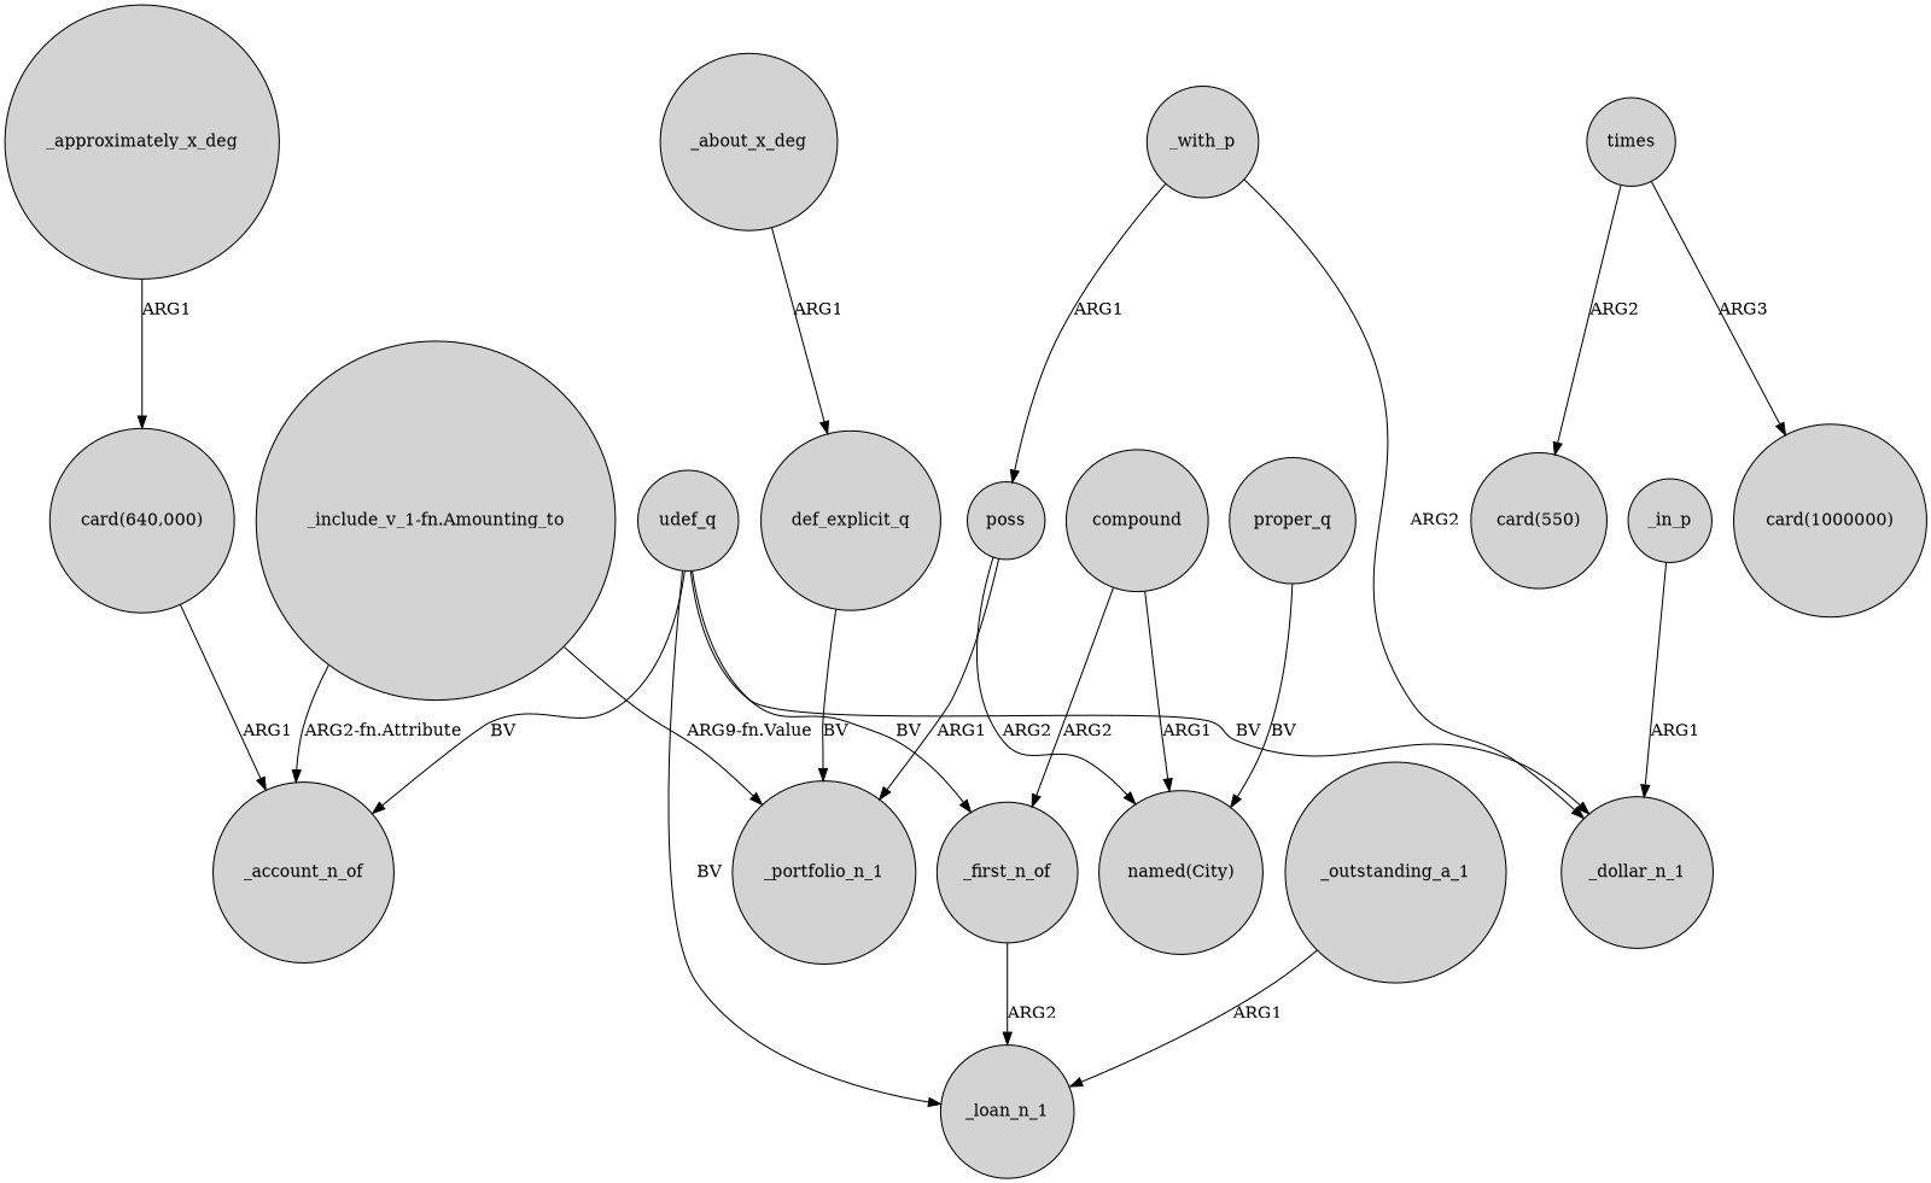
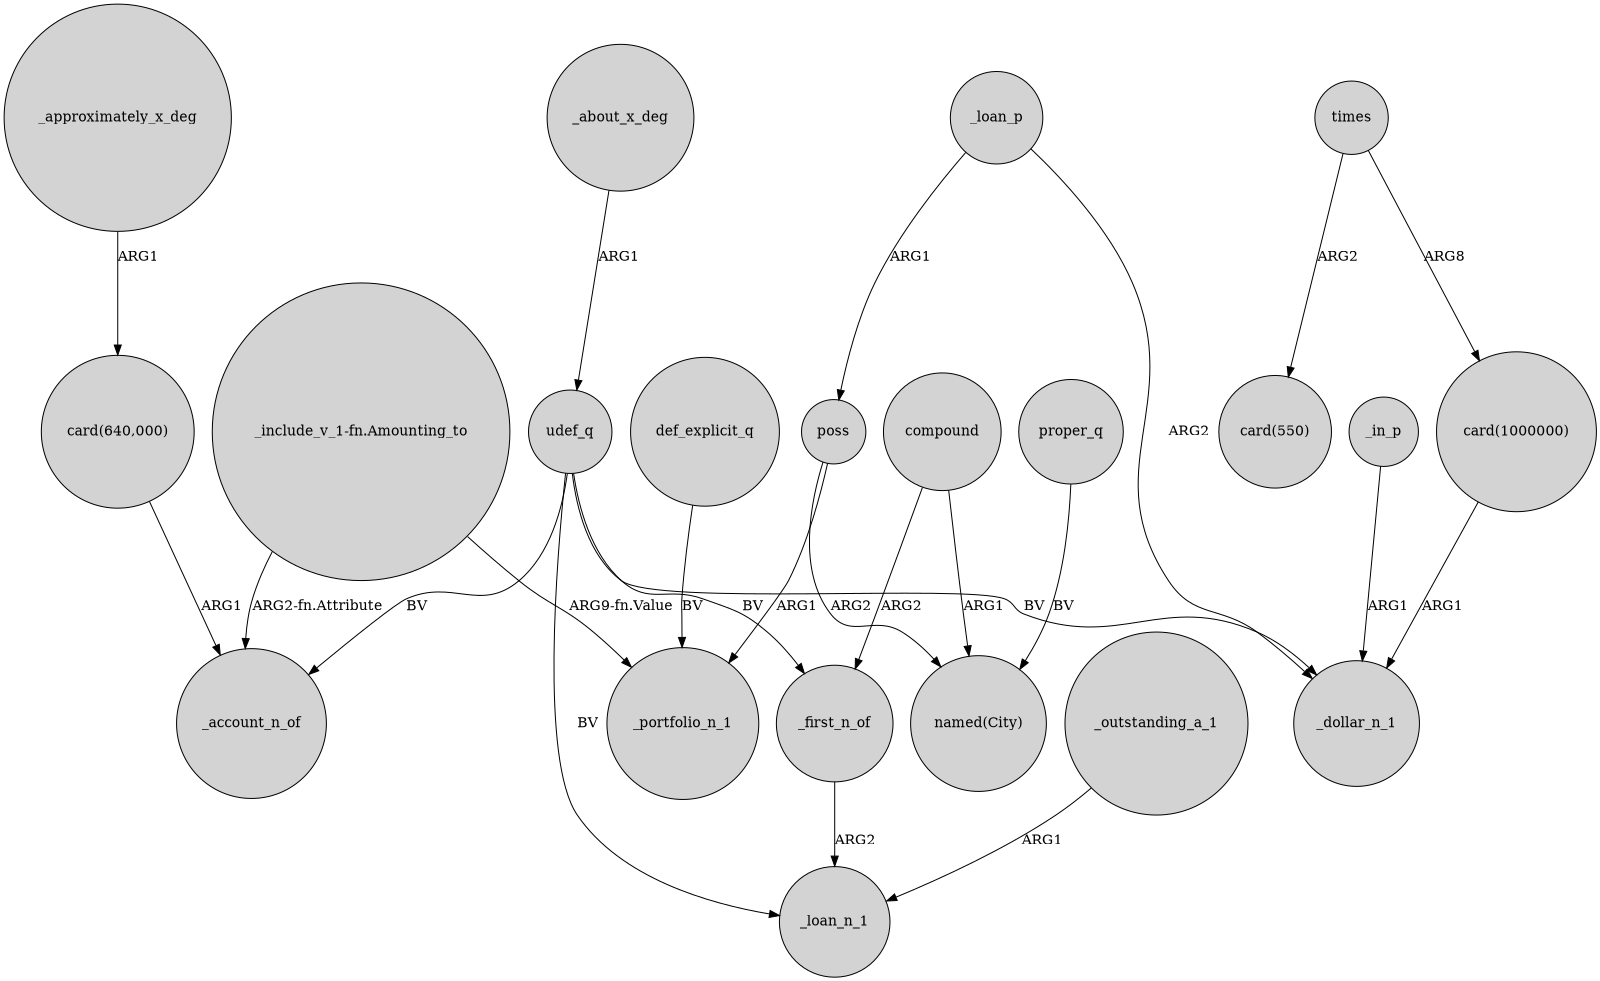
  digraph {
    node [shape=circle style=filled]
    _approximately_x_deg
    "card(640,000)"
    _account_n_of
    "_include_v_1-fn.Amounting_to"
    _portfolio_n_1
    compound
    "named(City)"
    _first_n_of
    _loan_n_1
    udef_q
    _dollar_n_1
    times
    "card(1000000)"
    "card(550)"
    _about_x_deg
-   _with_p
+   _with_p [label=_loan_p]
    poss
    _in_p
    proper_q
    def_explicit_q
    _outstanding_a_1
    _approximately_x_deg -> "card(640,000)" [label=ARG1]
    "card(640,000)" -> _account_n_of [label=ARG1]
    "_include_v_1-fn.Amounting_to" -> _account_n_of [label="ARG2-fn.Attribute"]
    "_include_v_1-fn.Amounting_to" -> _portfolio_n_1 [label="ARG9-fn.Value"]
    compound -> "named(City)" [label=ARG1]
    compound -> _first_n_of [label=ARG2]
    _first_n_of -> _loan_n_1 [label=ARG2]
    udef_q -> _account_n_of [label=BV]
    udef_q -> _first_n_of [label=BV]
    udef_q -> _loan_n_1 [label=BV]
    udef_q -> _dollar_n_1 [label=BV]
-   times -> "card(1000000)" [label=ARG3]
+   times -> "card(1000000)" [label=ARG8]
    times -> "card(550)" [label=ARG2]
-   _about_x_deg -> def_explicit_q [label=ARG1]
+   "card(1000000)" -> _dollar_n_1 [label=ARG1]
+   _about_x_deg -> udef_q [label=ARG1]
    _with_p -> _dollar_n_1 [label=ARG2]
    _with_p -> poss [label=ARG1]
    poss -> _portfolio_n_1 [label=ARG1]
    poss -> "named(City)" [label=ARG2]
    _in_p -> _dollar_n_1 [label=ARG1]
    proper_q -> "named(City)" [label=BV]
    def_explicit_q -> _portfolio_n_1 [label=BV]
    _outstanding_a_1 -> _loan_n_1 [label=ARG1]
  }
